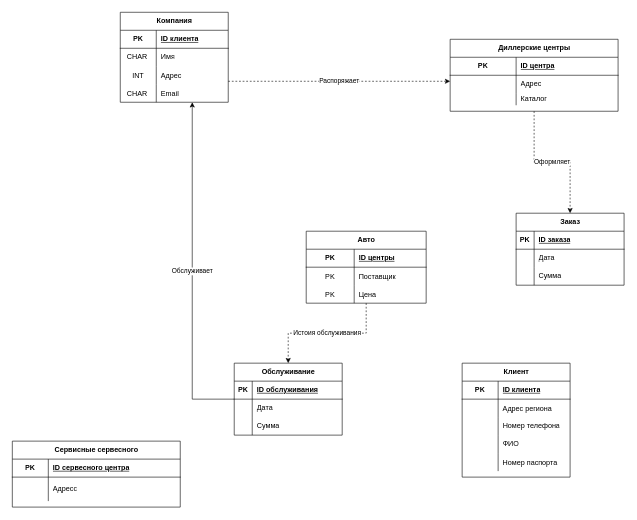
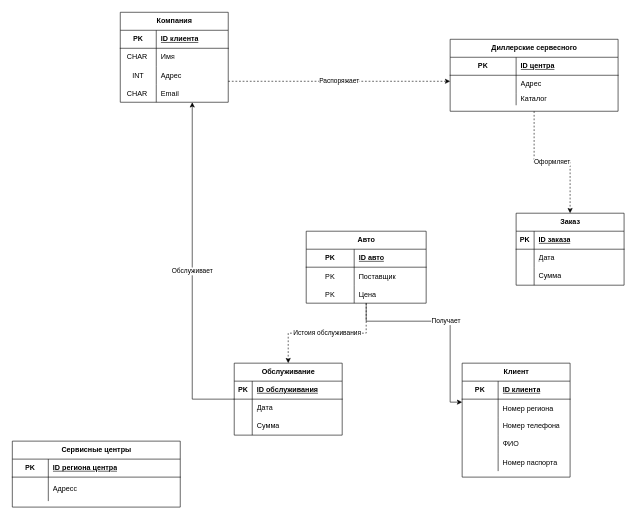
  <mxCell id="0" />
  <mxCell id="1" parent="0" />
  <mxCell id="2" value="Истоия обслуживания" style="edgeStyle=orthogonalEdgeStyle;rounded=0;orthogonalLoop=1;jettySize=auto;html=1;dashed=1;" edge="1" parent="1" source="4" target="72"><mxGeometry relative="1" as="geometry" /></mxCell>
+ <mxCell id="3" value="Получает" style="edgeStyle=orthogonalEdgeStyle;rounded=0;orthogonalLoop=1;jettySize=auto;html=1;" edge="1" parent="1" source="4" target="39"><mxGeometry relative="1" as="geometry"><Array as="points"><mxPoint x="610" y="535" /><mxPoint x="750" y="535" /><mxPoint x="750" y="670" /></Array></mxGeometry></mxCell>
  <mxCell id="4" value="Авто" style="shape=table;startSize=30;container=1;collapsible=1;childLayout=tableLayout;fixedRows=1;rowLines=0;fontStyle=1;align=center;resizeLast=1;html=1;" parent="1" vertex="1"><mxGeometry x="510" y="385" width="200" height="120" as="geometry" /></mxCell>
  <mxCell id="5" value="" style="shape=tableRow;horizontal=0;startSize=0;swimlaneHead=0;swimlaneBody=0;fillColor=none;collapsible=0;dropTarget=0;points=[[0,0.5],[1,0.5]];portConstraint=eastwest;top=0;left=0;right=0;bottom=1;" parent="4" vertex="1"><mxGeometry y="30" width="200" height="30" as="geometry" /></mxCell>
  <mxCell id="6" value="PK" style="shape=partialRectangle;connectable=0;fillColor=none;top=0;left=0;bottom=0;right=0;fontStyle=1;overflow=hidden;whiteSpace=wrap;html=1;" parent="5" vertex="1"><mxGeometry width="80" height="30" as="geometry"><mxRectangle width="80" height="30" as="alternateBounds" /></mxGeometry></mxCell>
- <mxCell id="7" value="ID центры" style="shape=partialRectangle;connectable=0;fillColor=none;top=0;left=0;bottom=0;right=0;align=left;spacingLeft=6;fontStyle=5;overflow=hidden;whiteSpace=wrap;html=1;" parent="5" vertex="1"><mxGeometry x="80" width="120" height="30" as="geometry"><mxRectangle width="120" height="30" as="alternateBounds" /></mxGeometry></mxCell>
+ <mxCell id="7" value="ID авто" style="shape=partialRectangle;connectable=0;fillColor=none;top=0;left=0;bottom=0;right=0;align=left;spacingLeft=6;fontStyle=5;overflow=hidden;whiteSpace=wrap;html=1;" parent="5" vertex="1"><mxGeometry x="80" width="120" height="30" as="geometry"><mxRectangle width="120" height="30" as="alternateBounds" /></mxGeometry></mxCell>
  <mxCell id="8" value="" style="shape=tableRow;horizontal=0;startSize=0;swimlaneHead=0;swimlaneBody=0;fillColor=none;collapsible=0;dropTarget=0;points=[[0,0.5],[1,0.5]];portConstraint=eastwest;top=0;left=0;right=0;bottom=0;" parent="4" vertex="1"><mxGeometry y="60" width="200" height="30" as="geometry" /></mxCell>
  <mxCell id="9" value="PK" style="shape=partialRectangle;connectable=0;fillColor=none;top=0;left=0;bottom=0;right=0;editable=1;overflow=hidden;" parent="8" vertex="1"><mxGeometry width="80" height="30" as="geometry"><mxRectangle width="80" height="30" as="alternateBounds" /></mxGeometry></mxCell>
  <mxCell id="10" value="Поставщик" style="shape=partialRectangle;connectable=0;fillColor=none;top=0;left=0;bottom=0;right=0;align=left;spacingLeft=6;overflow=hidden;" parent="8" vertex="1"><mxGeometry x="80" width="120" height="30" as="geometry"><mxRectangle width="120" height="30" as="alternateBounds" /></mxGeometry></mxCell>
  <mxCell id="11" value="" style="shape=tableRow;horizontal=0;startSize=0;swimlaneHead=0;swimlaneBody=0;fillColor=none;collapsible=0;dropTarget=0;points=[[0,0.5],[1,0.5]];portConstraint=eastwest;top=0;left=0;right=0;bottom=0;" parent="4" vertex="1"><mxGeometry y="90" width="200" height="30" as="geometry" /></mxCell>
  <mxCell id="12" value="PK" style="shape=partialRectangle;connectable=0;fillColor=none;top=0;left=0;bottom=0;right=0;editable=1;overflow=hidden;" parent="11" vertex="1"><mxGeometry width="80" height="30" as="geometry"><mxRectangle width="80" height="30" as="alternateBounds" /></mxGeometry></mxCell>
  <mxCell id="13" value="Цена" style="shape=partialRectangle;connectable=0;fillColor=none;top=0;left=0;bottom=0;right=0;align=left;spacingLeft=6;overflow=hidden;" parent="11" vertex="1"><mxGeometry x="80" width="120" height="30" as="geometry"><mxRectangle width="120" height="30" as="alternateBounds" /></mxGeometry></mxCell>
  <mxCell id="14" value="Оформляет" style="edgeStyle=orthogonalEdgeStyle;rounded=0;orthogonalLoop=1;jettySize=auto;html=1;dashed=1;" edge="1" parent="1" source="15" target="62"><mxGeometry relative="1" as="geometry" /></mxCell>
- <mxCell id="15" value="Диллерские центры" style="shape=table;startSize=30;container=1;collapsible=1;childLayout=tableLayout;fixedRows=1;rowLines=0;fontStyle=1;align=center;resizeLast=1;html=1;" parent="1" vertex="1"><mxGeometry x="750" y="65" width="280" height="120" as="geometry" /></mxCell>
+ <mxCell id="15" value="Диллерские сервесного" style="shape=table;startSize=30;container=1;collapsible=1;childLayout=tableLayout;fixedRows=1;rowLines=0;fontStyle=1;align=center;resizeLast=1;html=1;" parent="1" vertex="1"><mxGeometry x="750" y="65" width="280" height="120" as="geometry" /></mxCell>
  <mxCell id="16" value="" style="shape=tableRow;horizontal=0;startSize=0;swimlaneHead=0;swimlaneBody=0;fillColor=none;collapsible=0;dropTarget=0;points=[[0,0.5],[1,0.5]];portConstraint=eastwest;top=0;left=0;right=0;bottom=1;" parent="15" vertex="1"><mxGeometry y="30" width="280" height="30" as="geometry" /></mxCell>
  <mxCell id="17" value="PK" style="shape=partialRectangle;connectable=0;fillColor=none;top=0;left=0;bottom=0;right=0;fontStyle=1;overflow=hidden;whiteSpace=wrap;html=1;" parent="16" vertex="1"><mxGeometry width="110" height="30" as="geometry"><mxRectangle width="110" height="30" as="alternateBounds" /></mxGeometry></mxCell>
  <mxCell id="18" value="ID центра" style="shape=partialRectangle;connectable=0;fillColor=none;top=0;left=0;bottom=0;right=0;align=left;spacingLeft=6;fontStyle=5;overflow=hidden;whiteSpace=wrap;html=1;" parent="16" vertex="1"><mxGeometry x="110" width="170" height="30" as="geometry"><mxRectangle width="170" height="30" as="alternateBounds" /></mxGeometry></mxCell>
  <mxCell id="19" value="" style="shape=tableRow;horizontal=0;startSize=0;swimlaneHead=0;swimlaneBody=0;fillColor=none;collapsible=0;dropTarget=0;points=[[0,0.5],[1,0.5]];portConstraint=eastwest;top=0;left=0;right=0;bottom=0;" parent="15" vertex="1"><mxGeometry y="60" width="280" height="30" as="geometry" /></mxCell>
  <mxCell id="20" value="" style="shape=partialRectangle;connectable=0;fillColor=none;top=0;left=0;bottom=0;right=0;editable=1;overflow=hidden;whiteSpace=wrap;html=1;" parent="19" vertex="1"><mxGeometry width="110" height="30" as="geometry"><mxRectangle width="110" height="30" as="alternateBounds" /></mxGeometry></mxCell>
  <mxCell id="21" value="Адрес" style="shape=partialRectangle;connectable=0;fillColor=none;top=0;left=0;bottom=0;right=0;align=left;spacingLeft=6;overflow=hidden;whiteSpace=wrap;html=1;" parent="19" vertex="1"><mxGeometry x="110" width="170" height="30" as="geometry"><mxRectangle width="170" height="30" as="alternateBounds" /></mxGeometry></mxCell>
  <mxCell id="22" value="" style="shape=tableRow;horizontal=0;startSize=0;swimlaneHead=0;swimlaneBody=0;fillColor=none;collapsible=0;dropTarget=0;points=[[0,0.5],[1,0.5]];portConstraint=eastwest;top=0;left=0;right=0;bottom=0;" parent="15" vertex="1"><mxGeometry y="90" width="280" height="20" as="geometry" /></mxCell>
  <mxCell id="23" value="" style="shape=partialRectangle;connectable=0;fillColor=none;top=0;left=0;bottom=0;right=0;editable=1;overflow=hidden;whiteSpace=wrap;html=1;" parent="22" vertex="1"><mxGeometry width="110" height="20" as="geometry"><mxRectangle width="110" height="20" as="alternateBounds" /></mxGeometry></mxCell>
  <mxCell id="24" value="Каталог" style="shape=partialRectangle;connectable=0;fillColor=none;top=0;left=0;bottom=0;right=0;align=left;spacingLeft=6;overflow=hidden;whiteSpace=wrap;html=1;" parent="22" vertex="1"><mxGeometry x="110" width="170" height="20" as="geometry"><mxRectangle width="170" height="20" as="alternateBounds" /></mxGeometry></mxCell>
  <mxCell id="25" value="Распоряжает" style="edgeStyle=orthogonalEdgeStyle;rounded=0;orthogonalLoop=1;jettySize=auto;html=1;dashed=1;" parent="1" source="26" target="15" edge="1"><mxGeometry relative="1" as="geometry"><Array as="points"><mxPoint x="610" y="135" /><mxPoint x="610" y="135" /></Array></mxGeometry></mxCell>
  <mxCell id="26" value="Компания" style="shape=table;startSize=30;container=1;collapsible=1;childLayout=tableLayout;fixedRows=1;rowLines=0;fontStyle=1;align=center;resizeLast=1;html=1;" parent="1" vertex="1"><mxGeometry x="200" y="20" width="180" height="150" as="geometry" /></mxCell>
  <mxCell id="27" value="" style="shape=tableRow;horizontal=0;startSize=0;swimlaneHead=0;swimlaneBody=0;fillColor=none;collapsible=0;dropTarget=0;points=[[0,0.5],[1,0.5]];portConstraint=eastwest;top=0;left=0;right=0;bottom=1;" parent="26" vertex="1"><mxGeometry y="30" width="180" height="30" as="geometry" /></mxCell>
  <mxCell id="28" value="PK" style="shape=partialRectangle;connectable=0;fillColor=none;top=0;left=0;bottom=0;right=0;fontStyle=1;overflow=hidden;whiteSpace=wrap;html=1;" parent="27" vertex="1"><mxGeometry width="60" height="30" as="geometry"><mxRectangle width="60" height="30" as="alternateBounds" /></mxGeometry></mxCell>
  <mxCell id="29" value="ID клиента" style="shape=partialRectangle;connectable=0;fillColor=none;top=0;left=0;bottom=0;right=0;align=left;spacingLeft=6;fontStyle=5;overflow=hidden;whiteSpace=wrap;html=1;" parent="27" vertex="1"><mxGeometry x="60" width="120" height="30" as="geometry"><mxRectangle width="120" height="30" as="alternateBounds" /></mxGeometry></mxCell>
  <mxCell id="30" value="" style="shape=tableRow;horizontal=0;startSize=0;swimlaneHead=0;swimlaneBody=0;fillColor=none;collapsible=0;dropTarget=0;points=[[0,0.5],[1,0.5]];portConstraint=eastwest;top=0;left=0;right=0;bottom=0;" parent="26" vertex="1"><mxGeometry y="60" width="180" height="30" as="geometry" /></mxCell>
  <mxCell id="31" value="CHAR&amp;nbsp;" style="shape=partialRectangle;connectable=0;fillColor=none;top=0;left=0;bottom=0;right=0;editable=1;overflow=hidden;whiteSpace=wrap;html=1;" parent="30" vertex="1"><mxGeometry width="60" height="30" as="geometry"><mxRectangle width="60" height="30" as="alternateBounds" /></mxGeometry></mxCell>
  <mxCell id="32" value="Имя" style="shape=partialRectangle;connectable=0;fillColor=none;top=0;left=0;bottom=0;right=0;align=left;spacingLeft=6;overflow=hidden;whiteSpace=wrap;html=1;" parent="30" vertex="1"><mxGeometry x="60" width="120" height="30" as="geometry"><mxRectangle width="120" height="30" as="alternateBounds" /></mxGeometry></mxCell>
  <mxCell id="33" value="" style="shape=tableRow;horizontal=0;startSize=0;swimlaneHead=0;swimlaneBody=0;fillColor=none;collapsible=0;dropTarget=0;points=[[0,0.5],[1,0.5]];portConstraint=eastwest;top=0;left=0;right=0;bottom=0;" parent="26" vertex="1"><mxGeometry y="90" width="180" height="30" as="geometry" /></mxCell>
  <mxCell id="34" value="INT" style="shape=partialRectangle;connectable=0;fillColor=none;top=0;left=0;bottom=0;right=0;editable=1;overflow=hidden;" parent="33" vertex="1"><mxGeometry width="60" height="30" as="geometry"><mxRectangle width="60" height="30" as="alternateBounds" /></mxGeometry></mxCell>
  <mxCell id="35" value="Адрес" style="shape=partialRectangle;connectable=0;fillColor=none;top=0;left=0;bottom=0;right=0;align=left;spacingLeft=6;overflow=hidden;" parent="33" vertex="1"><mxGeometry x="60" width="120" height="30" as="geometry"><mxRectangle width="120" height="30" as="alternateBounds" /></mxGeometry></mxCell>
  <mxCell id="36" value="" style="shape=tableRow;horizontal=0;startSize=0;swimlaneHead=0;swimlaneBody=0;fillColor=none;collapsible=0;dropTarget=0;points=[[0,0.5],[1,0.5]];portConstraint=eastwest;top=0;left=0;right=0;bottom=0;" parent="26" vertex="1"><mxGeometry y="120" width="180" height="30" as="geometry" /></mxCell>
  <mxCell id="37" value="CHAR " style="shape=partialRectangle;connectable=0;fillColor=none;top=0;left=0;bottom=0;right=0;editable=1;overflow=hidden;" parent="36" vertex="1"><mxGeometry width="60" height="30" as="geometry"><mxRectangle width="60" height="30" as="alternateBounds" /></mxGeometry></mxCell>
  <mxCell id="38" value="Email" style="shape=partialRectangle;connectable=0;fillColor=none;top=0;left=0;bottom=0;right=0;align=left;spacingLeft=6;overflow=hidden;" parent="36" vertex="1"><mxGeometry x="60" width="120" height="30" as="geometry"><mxRectangle width="120" height="30" as="alternateBounds" /></mxGeometry></mxCell>
  <mxCell id="39" value="Клиент" style="shape=table;startSize=30;container=1;collapsible=1;childLayout=tableLayout;fixedRows=1;rowLines=0;fontStyle=1;align=center;resizeLast=1;html=1;" parent="1" vertex="1"><mxGeometry x="770" y="605" width="180" height="190" as="geometry" /></mxCell>
  <mxCell id="40" value="" style="shape=tableRow;horizontal=0;startSize=0;swimlaneHead=0;swimlaneBody=0;fillColor=none;collapsible=0;dropTarget=0;points=[[0,0.5],[1,0.5]];portConstraint=eastwest;top=0;left=0;right=0;bottom=1;" parent="39" vertex="1"><mxGeometry y="30" width="180" height="30" as="geometry" /></mxCell>
  <mxCell id="41" value="PK" style="shape=partialRectangle;connectable=0;fillColor=none;top=0;left=0;bottom=0;right=0;fontStyle=1;overflow=hidden;whiteSpace=wrap;html=1;" parent="40" vertex="1"><mxGeometry width="60" height="30" as="geometry"><mxRectangle width="60" height="30" as="alternateBounds" /></mxGeometry></mxCell>
  <mxCell id="42" value="ID клиента" style="shape=partialRectangle;connectable=0;fillColor=none;top=0;left=0;bottom=0;right=0;align=left;spacingLeft=6;fontStyle=5;overflow=hidden;whiteSpace=wrap;html=1;" parent="40" vertex="1"><mxGeometry x="60" width="120" height="30" as="geometry"><mxRectangle width="120" height="30" as="alternateBounds" /></mxGeometry></mxCell>
  <mxCell id="43" value="" style="shape=tableRow;horizontal=0;startSize=0;swimlaneHead=0;swimlaneBody=0;fillColor=none;collapsible=0;dropTarget=0;points=[[0,0.5],[1,0.5]];portConstraint=eastwest;top=0;left=0;right=0;bottom=0;" vertex="1" parent="39"><mxGeometry y="60" width="180" height="30" as="geometry" /></mxCell>
  <mxCell id="44" value="" style="shape=partialRectangle;connectable=0;fillColor=none;top=0;left=0;bottom=0;right=0;editable=1;overflow=hidden;" vertex="1" parent="43"><mxGeometry width="60" height="30" as="geometry"><mxRectangle width="60" height="30" as="alternateBounds" /></mxGeometry></mxCell>
- <mxCell id="45" value="Адрес региона" style="shape=partialRectangle;connectable=0;fillColor=none;top=0;left=0;bottom=0;right=0;align=left;spacingLeft=6;overflow=hidden;" vertex="1" parent="43"><mxGeometry x="60" width="120" height="30" as="geometry"><mxRectangle width="120" height="30" as="alternateBounds" /></mxGeometry></mxCell>
+ <mxCell id="45" value="Номер региона" style="shape=partialRectangle;connectable=0;fillColor=none;top=0;left=0;bottom=0;right=0;align=left;spacingLeft=6;overflow=hidden;" vertex="1" parent="43"><mxGeometry x="60" width="120" height="30" as="geometry"><mxRectangle width="120" height="30" as="alternateBounds" /></mxGeometry></mxCell>
  <mxCell id="46" value="" style="shape=tableRow;horizontal=0;startSize=0;swimlaneHead=0;swimlaneBody=0;fillColor=none;collapsible=0;dropTarget=0;points=[[0,0.5],[1,0.5]];portConstraint=eastwest;top=0;left=0;right=0;bottom=0;" parent="39" vertex="1"><mxGeometry y="90" width="180" height="30" as="geometry" /></mxCell>
  <mxCell id="47" value="" style="shape=partialRectangle;connectable=0;fillColor=none;top=0;left=0;bottom=0;right=0;editable=1;overflow=hidden;whiteSpace=wrap;html=1;" parent="46" vertex="1"><mxGeometry width="60" height="30" as="geometry"><mxRectangle width="60" height="30" as="alternateBounds" /></mxGeometry></mxCell>
  <mxCell id="48" value="Номер телефона" style="shape=partialRectangle;connectable=0;fillColor=none;top=0;left=0;bottom=0;right=0;align=left;spacingLeft=6;overflow=hidden;whiteSpace=wrap;html=1;" parent="46" vertex="1"><mxGeometry x="60" width="120" height="30" as="geometry"><mxRectangle width="120" height="30" as="alternateBounds" /></mxGeometry></mxCell>
  <mxCell id="49" value="" style="shape=tableRow;horizontal=0;startSize=0;swimlaneHead=0;swimlaneBody=0;fillColor=none;collapsible=0;dropTarget=0;points=[[0,0.5],[1,0.5]];portConstraint=eastwest;top=0;left=0;right=0;bottom=0;" parent="39" vertex="1"><mxGeometry y="120" width="180" height="30" as="geometry" /></mxCell>
  <mxCell id="50" value="" style="shape=partialRectangle;connectable=0;fillColor=none;top=0;left=0;bottom=0;right=0;editable=1;overflow=hidden;whiteSpace=wrap;html=1;" parent="49" vertex="1"><mxGeometry width="60" height="30" as="geometry"><mxRectangle width="60" height="30" as="alternateBounds" /></mxGeometry></mxCell>
  <mxCell id="51" value="ФИО" style="shape=partialRectangle;connectable=0;fillColor=none;top=0;left=0;bottom=0;right=0;align=left;spacingLeft=6;overflow=hidden;whiteSpace=wrap;html=1;" parent="49" vertex="1"><mxGeometry x="60" width="120" height="30" as="geometry"><mxRectangle width="120" height="30" as="alternateBounds" /></mxGeometry></mxCell>
  <mxCell id="52" value="" style="shape=tableRow;horizontal=0;startSize=0;swimlaneHead=0;swimlaneBody=0;fillColor=none;collapsible=0;dropTarget=0;points=[[0,0.5],[1,0.5]];portConstraint=eastwest;top=0;left=0;right=0;bottom=0;" vertex="1" parent="39"><mxGeometry y="150" width="180" height="30" as="geometry" /></mxCell>
  <mxCell id="53" value="" style="shape=partialRectangle;connectable=0;fillColor=none;top=0;left=0;bottom=0;right=0;editable=1;overflow=hidden;" vertex="1" parent="52"><mxGeometry width="60" height="30" as="geometry"><mxRectangle width="60" height="30" as="alternateBounds" /></mxGeometry></mxCell>
  <mxCell id="54" value="Номер паспорта" style="shape=partialRectangle;connectable=0;fillColor=none;top=0;left=0;bottom=0;right=0;align=left;spacingLeft=6;overflow=hidden;" vertex="1" parent="52"><mxGeometry x="60" width="120" height="30" as="geometry"><mxRectangle width="120" height="30" as="alternateBounds" /></mxGeometry></mxCell>
- <mxCell id="55" value="Сервисные сервесного" style="shape=table;startSize=30;container=1;collapsible=1;childLayout=tableLayout;fixedRows=1;rowLines=0;fontStyle=1;align=center;resizeLast=1;html=1;" parent="1" vertex="1"><mxGeometry x="20" y="735" width="280" height="110.0" as="geometry" /></mxCell>
+ <mxCell id="55" value="Сервисные центры" style="shape=table;startSize=30;container=1;collapsible=1;childLayout=tableLayout;fixedRows=1;rowLines=0;fontStyle=1;align=center;resizeLast=1;html=1;" parent="1" vertex="1"><mxGeometry x="20" y="735" width="280" height="110.0" as="geometry" /></mxCell>
  <mxCell id="56" value="" style="shape=tableRow;horizontal=0;startSize=0;swimlaneHead=0;swimlaneBody=0;fillColor=none;collapsible=0;dropTarget=0;points=[[0,0.5],[1,0.5]];portConstraint=eastwest;top=0;left=0;right=0;bottom=1;" parent="55" vertex="1"><mxGeometry y="30" width="280" height="30" as="geometry" /></mxCell>
  <mxCell id="57" value="PK" style="shape=partialRectangle;connectable=0;fillColor=none;top=0;left=0;bottom=0;right=0;fontStyle=1;overflow=hidden;whiteSpace=wrap;html=1;" parent="56" vertex="1"><mxGeometry width="60" height="30" as="geometry"><mxRectangle width="60" height="30" as="alternateBounds" /></mxGeometry></mxCell>
- <mxCell id="58" value="ID сервесного центра" style="shape=partialRectangle;connectable=0;fillColor=none;top=0;left=0;bottom=0;right=0;align=left;spacingLeft=6;fontStyle=5;overflow=hidden;whiteSpace=wrap;html=1;" parent="56" vertex="1"><mxGeometry x="60" width="220" height="30" as="geometry"><mxRectangle width="220" height="30" as="alternateBounds" /></mxGeometry></mxCell>
+ <mxCell id="58" value="ID региона центра" style="shape=partialRectangle;connectable=0;fillColor=none;top=0;left=0;bottom=0;right=0;align=left;spacingLeft=6;fontStyle=5;overflow=hidden;whiteSpace=wrap;html=1;" parent="56" vertex="1"><mxGeometry x="60" width="220" height="30" as="geometry"><mxRectangle width="220" height="30" as="alternateBounds" /></mxGeometry></mxCell>
  <mxCell id="59" value="" style="shape=tableRow;horizontal=0;startSize=0;swimlaneHead=0;swimlaneBody=0;fillColor=none;collapsible=0;dropTarget=0;points=[[0,0.5],[1,0.5]];portConstraint=eastwest;top=0;left=0;right=0;bottom=0;" parent="55" vertex="1"><mxGeometry y="60" width="280" height="40" as="geometry" /></mxCell>
  <mxCell id="60" value="" style="shape=partialRectangle;connectable=0;fillColor=none;top=0;left=0;bottom=0;right=0;editable=1;overflow=hidden;whiteSpace=wrap;html=1;" parent="59" vertex="1"><mxGeometry width="60" height="40" as="geometry"><mxRectangle width="60" height="40" as="alternateBounds" /></mxGeometry></mxCell>
  <mxCell id="61" value="Адресс" style="shape=partialRectangle;connectable=0;fillColor=none;top=0;left=0;bottom=0;right=0;align=left;spacingLeft=6;overflow=hidden;whiteSpace=wrap;html=1;" parent="59" vertex="1"><mxGeometry x="60" width="220" height="40" as="geometry"><mxRectangle width="220" height="40" as="alternateBounds" /></mxGeometry></mxCell>
  <mxCell id="62" value="Заказ" style="shape=table;startSize=30;container=1;collapsible=1;childLayout=tableLayout;fixedRows=1;rowLines=0;fontStyle=1;align=center;resizeLast=1;html=1;" vertex="1" parent="1"><mxGeometry x="860" y="355" width="180" height="120" as="geometry" /></mxCell>
  <mxCell id="63" value="" style="shape=tableRow;horizontal=0;startSize=0;swimlaneHead=0;swimlaneBody=0;fillColor=none;collapsible=0;dropTarget=0;points=[[0,0.5],[1,0.5]];portConstraint=eastwest;top=0;left=0;right=0;bottom=1;" vertex="1" parent="62"><mxGeometry y="30" width="180" height="30" as="geometry" /></mxCell>
  <mxCell id="64" value="PK" style="shape=partialRectangle;connectable=0;fillColor=none;top=0;left=0;bottom=0;right=0;fontStyle=1;overflow=hidden;whiteSpace=wrap;html=1;" vertex="1" parent="63"><mxGeometry width="30" height="30" as="geometry"><mxRectangle width="30" height="30" as="alternateBounds" /></mxGeometry></mxCell>
  <mxCell id="65" value="ID заказа" style="shape=partialRectangle;connectable=0;fillColor=none;top=0;left=0;bottom=0;right=0;align=left;spacingLeft=6;fontStyle=5;overflow=hidden;whiteSpace=wrap;html=1;" vertex="1" parent="63"><mxGeometry x="30" width="150" height="30" as="geometry"><mxRectangle width="150" height="30" as="alternateBounds" /></mxGeometry></mxCell>
  <mxCell id="66" value="" style="shape=tableRow;horizontal=0;startSize=0;swimlaneHead=0;swimlaneBody=0;fillColor=none;collapsible=0;dropTarget=0;points=[[0,0.5],[1,0.5]];portConstraint=eastwest;top=0;left=0;right=0;bottom=0;" vertex="1" parent="62"><mxGeometry y="60" width="180" height="30" as="geometry" /></mxCell>
  <mxCell id="67" value="" style="shape=partialRectangle;connectable=0;fillColor=none;top=0;left=0;bottom=0;right=0;editable=1;overflow=hidden;whiteSpace=wrap;html=1;" vertex="1" parent="66"><mxGeometry width="30" height="30" as="geometry"><mxRectangle width="30" height="30" as="alternateBounds" /></mxGeometry></mxCell>
  <mxCell id="68" value="Дата" style="shape=partialRectangle;connectable=0;fillColor=none;top=0;left=0;bottom=0;right=0;align=left;spacingLeft=6;overflow=hidden;whiteSpace=wrap;html=1;" vertex="1" parent="66"><mxGeometry x="30" width="150" height="30" as="geometry"><mxRectangle width="150" height="30" as="alternateBounds" /></mxGeometry></mxCell>
  <mxCell id="69" value="" style="shape=tableRow;horizontal=0;startSize=0;swimlaneHead=0;swimlaneBody=0;fillColor=none;collapsible=0;dropTarget=0;points=[[0,0.5],[1,0.5]];portConstraint=eastwest;top=0;left=0;right=0;bottom=0;" vertex="1" parent="62"><mxGeometry y="90" width="180" height="30" as="geometry" /></mxCell>
  <mxCell id="70" value="" style="shape=partialRectangle;connectable=0;fillColor=none;top=0;left=0;bottom=0;right=0;editable=1;overflow=hidden;whiteSpace=wrap;html=1;" vertex="1" parent="69"><mxGeometry width="30" height="30" as="geometry"><mxRectangle width="30" height="30" as="alternateBounds" /></mxGeometry></mxCell>
  <mxCell id="71" value="Сумма" style="shape=partialRectangle;connectable=0;fillColor=none;top=0;left=0;bottom=0;right=0;align=left;spacingLeft=6;overflow=hidden;whiteSpace=wrap;html=1;" vertex="1" parent="69"><mxGeometry x="30" width="150" height="30" as="geometry"><mxRectangle width="150" height="30" as="alternateBounds" /></mxGeometry></mxCell>
  <mxCell id="72" value="Обслуживание" style="shape=table;startSize=30;container=1;collapsible=1;childLayout=tableLayout;fixedRows=1;rowLines=0;fontStyle=1;align=center;resizeLast=1;html=1;" vertex="1" parent="1"><mxGeometry x="390" y="605" width="180" height="120" as="geometry" /></mxCell>
  <mxCell id="73" value="" style="shape=tableRow;horizontal=0;startSize=0;swimlaneHead=0;swimlaneBody=0;fillColor=none;collapsible=0;dropTarget=0;points=[[0,0.5],[1,0.5]];portConstraint=eastwest;top=0;left=0;right=0;bottom=1;" vertex="1" parent="72"><mxGeometry y="30" width="180" height="30" as="geometry" /></mxCell>
  <mxCell id="74" value="PK" style="shape=partialRectangle;connectable=0;fillColor=none;top=0;left=0;bottom=0;right=0;fontStyle=1;overflow=hidden;whiteSpace=wrap;html=1;" vertex="1" parent="73"><mxGeometry width="30" height="30" as="geometry"><mxRectangle width="30" height="30" as="alternateBounds" /></mxGeometry></mxCell>
  <mxCell id="75" value="ID обслуживания" style="shape=partialRectangle;connectable=0;fillColor=none;top=0;left=0;bottom=0;right=0;align=left;spacingLeft=6;fontStyle=5;overflow=hidden;whiteSpace=wrap;html=1;" vertex="1" parent="73"><mxGeometry x="30" width="150" height="30" as="geometry"><mxRectangle width="150" height="30" as="alternateBounds" /></mxGeometry></mxCell>
  <mxCell id="76" value="" style="shape=tableRow;horizontal=0;startSize=0;swimlaneHead=0;swimlaneBody=0;fillColor=none;collapsible=0;dropTarget=0;points=[[0,0.5],[1,0.5]];portConstraint=eastwest;top=0;left=0;right=0;bottom=0;" vertex="1" parent="72"><mxGeometry y="60" width="180" height="30" as="geometry" /></mxCell>
  <mxCell id="77" value="" style="shape=partialRectangle;connectable=0;fillColor=none;top=0;left=0;bottom=0;right=0;editable=1;overflow=hidden;whiteSpace=wrap;html=1;" vertex="1" parent="76"><mxGeometry width="30" height="30" as="geometry"><mxRectangle width="30" height="30" as="alternateBounds" /></mxGeometry></mxCell>
  <mxCell id="78" value="Дата" style="shape=partialRectangle;connectable=0;fillColor=none;top=0;left=0;bottom=0;right=0;align=left;spacingLeft=6;overflow=hidden;whiteSpace=wrap;html=1;" vertex="1" parent="76"><mxGeometry x="30" width="150" height="30" as="geometry"><mxRectangle width="150" height="30" as="alternateBounds" /></mxGeometry></mxCell>
  <mxCell id="79" value="" style="shape=tableRow;horizontal=0;startSize=0;swimlaneHead=0;swimlaneBody=0;fillColor=none;collapsible=0;dropTarget=0;points=[[0,0.5],[1,0.5]];portConstraint=eastwest;top=0;left=0;right=0;bottom=0;" vertex="1" parent="72"><mxGeometry y="90" width="180" height="30" as="geometry" /></mxCell>
  <mxCell id="80" value="" style="shape=partialRectangle;connectable=0;fillColor=none;top=0;left=0;bottom=0;right=0;editable=1;overflow=hidden;whiteSpace=wrap;html=1;" vertex="1" parent="79"><mxGeometry width="30" height="30" as="geometry"><mxRectangle width="30" height="30" as="alternateBounds" /></mxGeometry></mxCell>
  <mxCell id="81" value="Сумма" style="shape=partialRectangle;connectable=0;fillColor=none;top=0;left=0;bottom=0;right=0;align=left;spacingLeft=6;overflow=hidden;whiteSpace=wrap;html=1;" vertex="1" parent="79"><mxGeometry x="30" width="150" height="30" as="geometry"><mxRectangle width="150" height="30" as="alternateBounds" /></mxGeometry></mxCell>
  <mxCell id="82" value="Обслуживает" style="edgeStyle=orthogonalEdgeStyle;rounded=0;orthogonalLoop=1;jettySize=auto;html=1;" edge="1" parent="1" source="72" target="38"><mxGeometry relative="1" as="geometry" /></mxCell>
